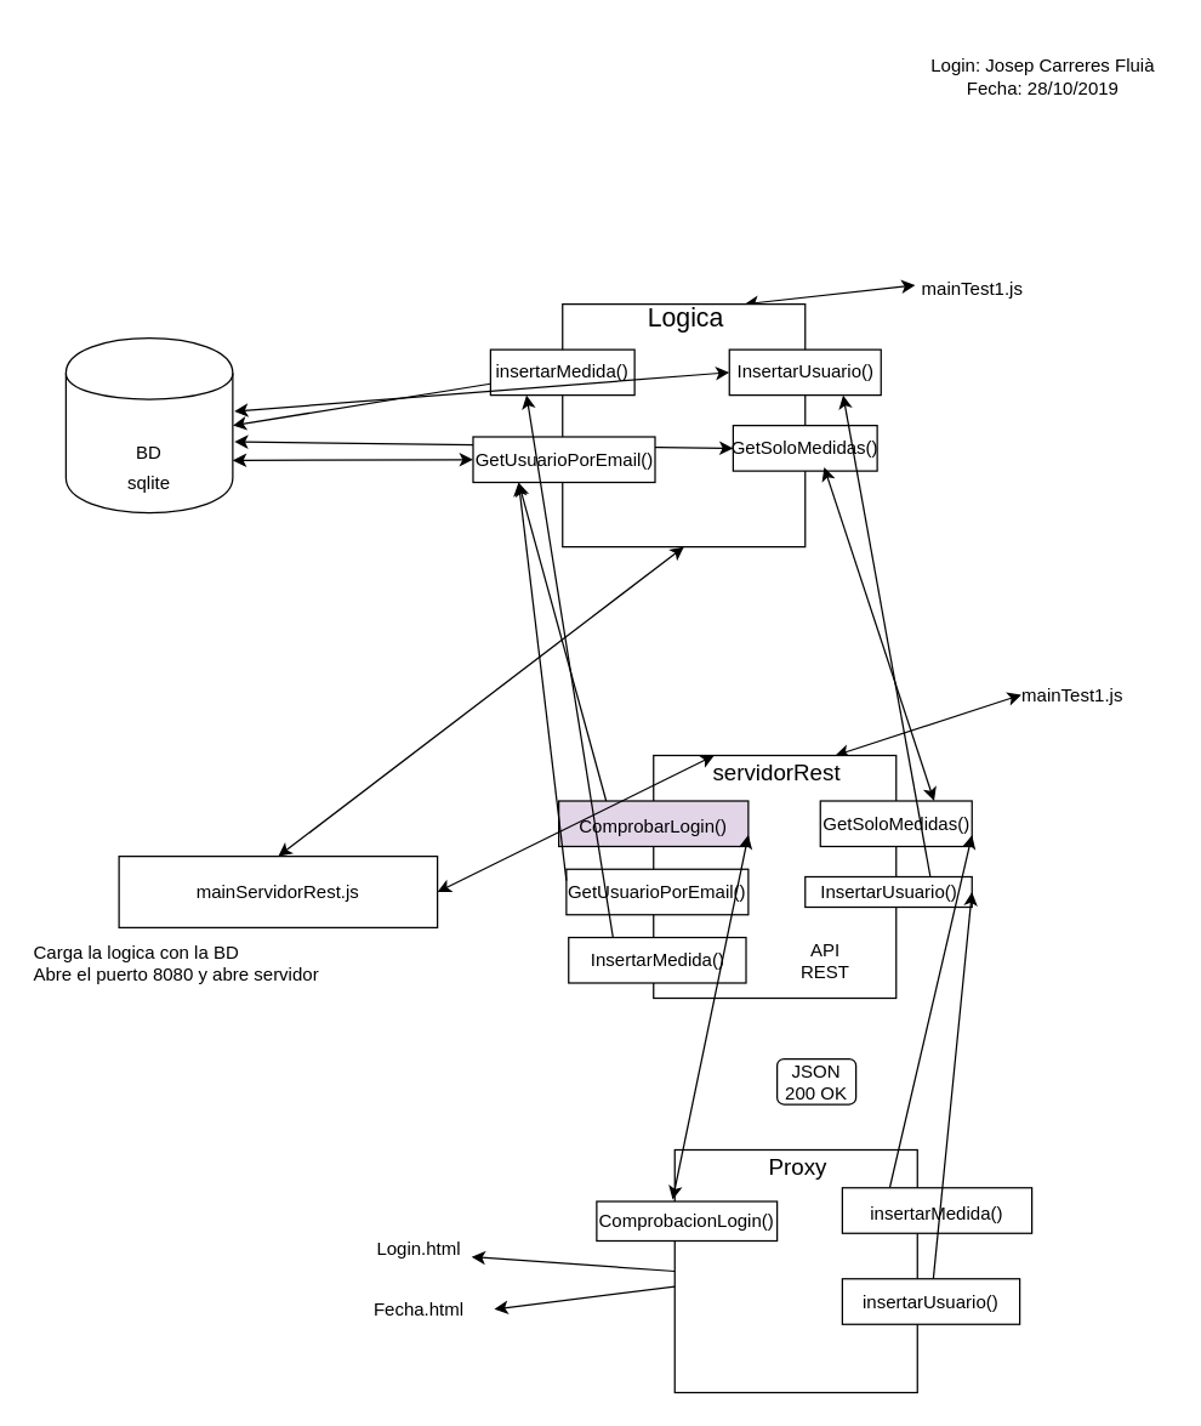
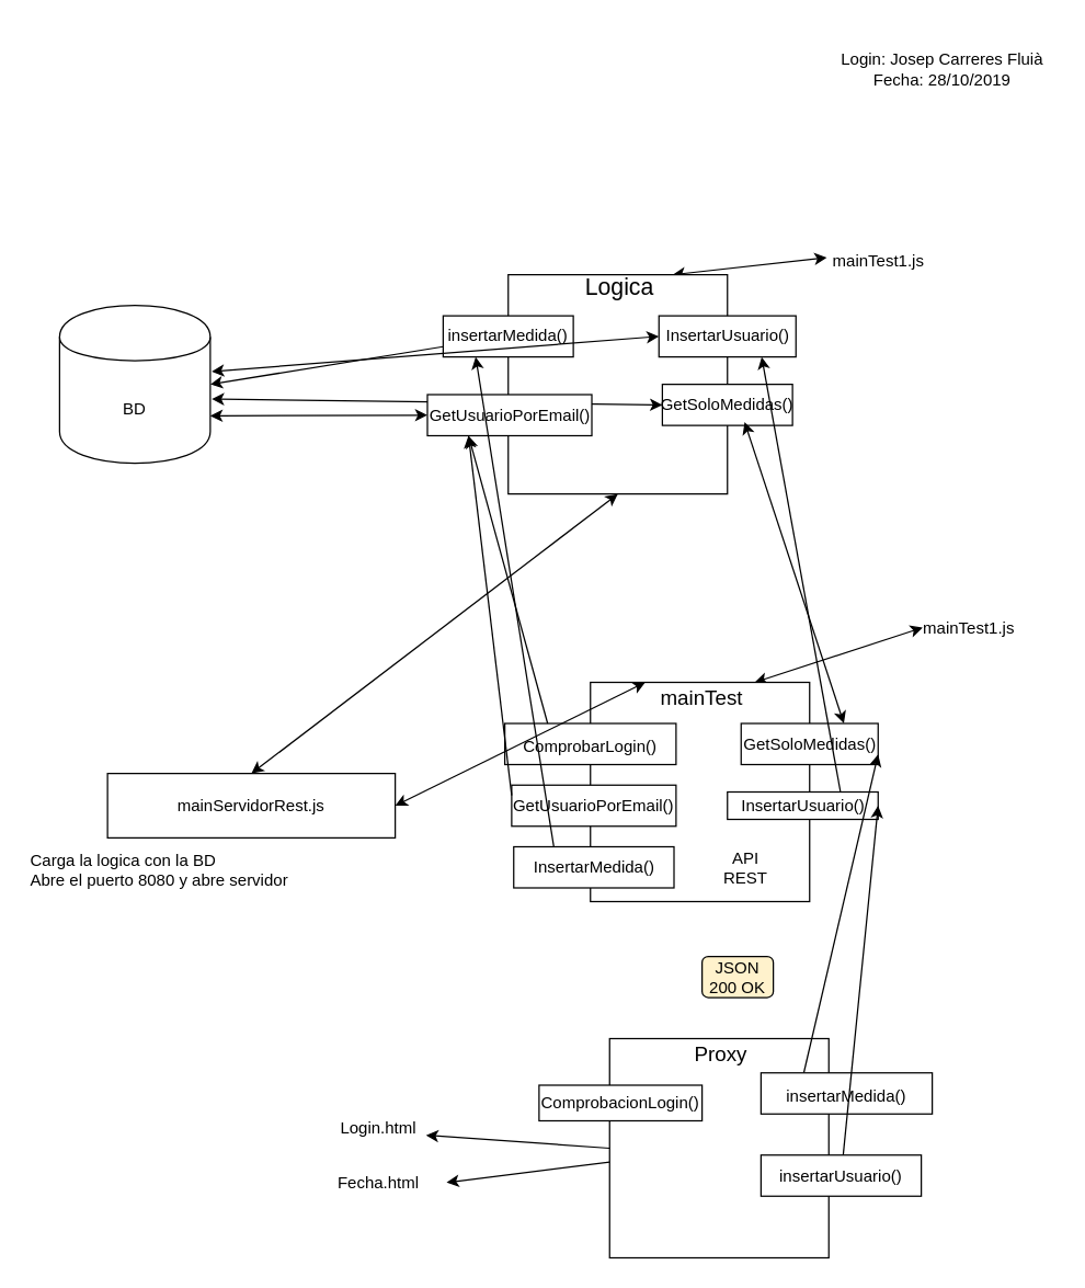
  <mxCell id="0" />
  <mxCell id="1" parent="0" />
  <mxCell id="2" style="edgeStyle=none;rounded=0;orthogonalLoop=1;jettySize=auto;html=1;exitX=0.75;exitY=0;exitDx=0;exitDy=0;startArrow=classic;startFill=1;fontSize=12;" edge="1" parent="1" source="3"><mxGeometry relative="1" as="geometry"><mxPoint x="603" y="187.5" as="targetPoint" /></mxGeometry></mxCell>
  <mxCell id="3" value="" style="whiteSpace=wrap;html=1;aspect=fixed;" vertex="1" parent="1"><mxGeometry x="370.5" y="200" width="160" height="160" as="geometry" /></mxCell>
  <mxCell id="4" value="&lt;font style=&quot;font-size: 17px&quot;&gt;Logica&lt;/font&gt;" style="text;html=1;strokeColor=none;fillColor=none;align=center;verticalAlign=middle;whiteSpace=wrap;rounded=0;" vertex="1" parent="1"><mxGeometry x="422.5" y="200" width="58" height="20" as="geometry" /></mxCell>
  <mxCell id="5" value="insertarMedida()" style="rounded=0;whiteSpace=wrap;html=1;" vertex="1" parent="1"><mxGeometry x="323" y="230" width="95" height="30" as="geometry" /></mxCell>
  <mxCell id="6" style="edgeStyle=none;rounded=0;orthogonalLoop=1;jettySize=auto;html=1;exitX=0;exitY=0.5;exitDx=0;exitDy=0;entryX=1.01;entryY=0.593;entryDx=0;entryDy=0;entryPerimeter=0;startArrow=classic;startFill=1;fontSize=12;" edge="1" parent="1" source="7" target="12"><mxGeometry relative="1" as="geometry" /></mxCell>
  <mxCell id="7" value="GetSoloMedidas()" style="rounded=0;whiteSpace=wrap;html=1;" vertex="1" parent="1"><mxGeometry x="483" y="280" width="95" height="30" as="geometry" /></mxCell>
  <mxCell id="8" style="rounded=0;orthogonalLoop=1;jettySize=auto;html=1;exitX=0;exitY=0.5;exitDx=0;exitDy=0;startArrow=classic;startFill=1;fontSize=12;entryX=1;entryY=0.7;entryDx=0;entryDy=0;" edge="1" parent="1" source="9" target="12"><mxGeometry relative="1" as="geometry"><mxPoint x="183" y="302.441" as="targetPoint" /></mxGeometry></mxCell>
  <mxCell id="9" value="GetUsuarioPorEmail()" style="rounded=0;whiteSpace=wrap;html=1;" vertex="1" parent="1"><mxGeometry x="311.5" y="287.5" width="120" height="30" as="geometry" /></mxCell>
  <mxCell id="10" style="edgeStyle=none;rounded=0;orthogonalLoop=1;jettySize=auto;html=1;exitX=0;exitY=0.5;exitDx=0;exitDy=0;startArrow=classic;startFill=1;fontSize=12;entryX=1.01;entryY=0.419;entryDx=0;entryDy=0;entryPerimeter=0;" edge="1" parent="1" source="11" target="12"><mxGeometry relative="1" as="geometry" /></mxCell>
  <mxCell id="11" value="InsertarUsuario()" style="rounded=0;whiteSpace=wrap;html=1;" vertex="1" parent="1"><mxGeometry x="480.5" y="230" width="100" height="30" as="geometry" /></mxCell>
  <mxCell id="12" value="BD" style="shape=cylinder;whiteSpace=wrap;html=1;boundedLbl=1;backgroundOutline=1;" vertex="1" parent="1"><mxGeometry x="43" y="222.5" width="110" height="115" as="geometry" /></mxCell>
  <mxCell id="13" style="edgeStyle=none;rounded=0;orthogonalLoop=1;jettySize=auto;html=1;exitX=0.75;exitY=0;exitDx=0;exitDy=0;startArrow=classic;startFill=1;fontSize=12;" edge="1" parent="1" source="14"><mxGeometry relative="1" as="geometry"><mxPoint x="673" y="457.5" as="targetPoint" /></mxGeometry></mxCell>
  <mxCell id="14" value="" style="whiteSpace=wrap;html=1;aspect=fixed;" vertex="1" parent="1"><mxGeometry x="430.5" y="497.5" width="160" height="160" as="geometry" /></mxCell>
- <mxCell id="15" value="&lt;font style=&quot;font-size: 15px;&quot;&gt;servidorRest&lt;br style=&quot;font-size: 15px;&quot;&gt;&lt;/font&gt;" style="text;html=1;strokeColor=none;fillColor=none;align=center;verticalAlign=middle;whiteSpace=wrap;rounded=0;fontSize=15;" vertex="1" parent="1"><mxGeometry x="483" y="497.5" width="58" height="20" as="geometry" /></mxCell>
+ <mxCell id="15" value="&lt;font style=&quot;font-size: 15px;&quot;&gt;mainTest&lt;br style=&quot;font-size: 15px;&quot;&gt;&lt;/font&gt;" style="text;html=1;strokeColor=none;fillColor=none;align=center;verticalAlign=middle;whiteSpace=wrap;rounded=0;fontSize=15;" vertex="1" parent="1"><mxGeometry x="483" y="497.5" width="58" height="20" as="geometry" /></mxCell>
  <mxCell id="16" value="InsertarUsuario()" style="rounded=0;whiteSpace=wrap;html=1;" vertex="1" parent="1"><mxGeometry x="530.5" y="577.5" width="110" height="20" as="geometry" /></mxCell>
  <mxCell id="17" value="GetSoloMedidas()" style="rounded=0;whiteSpace=wrap;html=1;" vertex="1" parent="1"><mxGeometry x="540.5" y="527.5" width="100" height="30" as="geometry" /></mxCell>
- <mxCell id="18" value="&lt;font style=&quot;font-size: 12px&quot;&gt;ComprobarLogin()&lt;/font&gt;" style="rounded=0;whiteSpace=wrap;html=1;fontSize=15;fillColor=#e1d5e7;" vertex="1" parent="1"><mxGeometry x="368" y="527.5" width="125" height="30" as="geometry" /></mxCell>
+ <mxCell id="18" value="&lt;font style=&quot;font-size: 12px&quot;&gt;ComprobarLogin()&lt;/font&gt;" style="rounded=0;whiteSpace=wrap;html=1;fontSize=15;" vertex="1" parent="1"><mxGeometry x="368" y="527.5" width="125" height="30" as="geometry" /></mxCell>
  <mxCell id="19" value="InsertarMedida()" style="rounded=0;whiteSpace=wrap;html=1;fontSize=12;" vertex="1" parent="1"><mxGeometry x="374.5" y="617.5" width="117" height="30" as="geometry" /></mxCell>
  <mxCell id="20" value="GetUsuarioPorEmail()" style="rounded=0;whiteSpace=wrap;html=1;fontSize=12;" vertex="1" parent="1"><mxGeometry x="373" y="572.5" width="120" height="30" as="geometry" /></mxCell>
  <mxCell id="21" value="" style="whiteSpace=wrap;html=1;aspect=fixed;" vertex="1" parent="1"><mxGeometry x="444.5" y="757.5" width="160" height="160" as="geometry" /></mxCell>
  <mxCell id="22" value="&lt;font style=&quot;font-size: 15px&quot;&gt;Proxy&lt;br style=&quot;font-size: 15px&quot;&gt;&lt;/font&gt;" style="text;html=1;strokeColor=none;fillColor=none;align=center;verticalAlign=middle;whiteSpace=wrap;rounded=0;fontSize=15;" vertex="1" parent="1"><mxGeometry x="497" y="757.5" width="58" height="20" as="geometry" /></mxCell>
  <mxCell id="23" value="ComprobacionLogin()" style="rounded=0;whiteSpace=wrap;html=1;" vertex="1" parent="1"><mxGeometry x="393" y="791.5" width="119" height="26" as="geometry" /></mxCell>
  <mxCell id="24" value="insertarUsuario()" style="rounded=0;whiteSpace=wrap;html=1;fontSize=12;" vertex="1" parent="1"><mxGeometry x="555" y="842.5" width="117" height="30" as="geometry" /></mxCell>
- <mxCell id="25" value="sqlite&lt;br&gt;" style="text;html=1;strokeColor=none;fillColor=none;align=center;verticalAlign=middle;whiteSpace=wrap;rounded=0;fontSize=12;" vertex="1" parent="1"><mxGeometry x="78" y="307.5" width="40" height="20" as="geometry" /></mxCell>
  <mxCell id="26" value="Login.html&lt;br&gt;" style="text;html=1;strokeColor=none;fillColor=none;align=center;verticalAlign=middle;whiteSpace=wrap;rounded=0;fontSize=12;" vertex="1" parent="1"><mxGeometry x="240.5" y="813" width="70" height="20" as="geometry" /></mxCell>
  <mxCell id="27" value="" style="endArrow=classic;html=1;fontSize=12;entryX=1;entryY=0.5;entryDx=0;entryDy=0;" edge="1" parent="1" source="21" target="28"><mxGeometry width="50" height="50" relative="1" as="geometry"><mxPoint x="383.3" y="872.5" as="sourcePoint" /><mxPoint x="422.5" y="862.5" as="targetPoint" /><Array as="points" /></mxGeometry></mxCell>
  <mxCell id="28" value="Fecha.html" style="text;html=1;strokeColor=none;fillColor=none;align=center;verticalAlign=middle;whiteSpace=wrap;rounded=0;fontSize=12;" vertex="1" parent="1"><mxGeometry x="225.5" y="852.5" width="100" height="20" as="geometry" /></mxCell>
  <mxCell id="29" value="" style="endArrow=classic;html=1;fontSize=12;exitX=0;exitY=0.5;exitDx=0;exitDy=0;entryX=1;entryY=0.75;entryDx=0;entryDy=0;" edge="1" parent="1" source="21" target="26"><mxGeometry width="50" height="50" relative="1" as="geometry"><mxPoint x="553.5" y="815" as="sourcePoint" /><mxPoint x="693.5" y="810" as="targetPoint" /><Array as="points" /></mxGeometry></mxCell>
  <mxCell id="30" value="" style="endArrow=classic;html=1;fontSize=12;exitX=0.25;exitY=0;exitDx=0;exitDy=0;entryX=1;entryY=0.75;entryDx=0;entryDy=0;" edge="1" parent="1" source="36" target="17"><mxGeometry width="50" height="50" relative="1" as="geometry"><mxPoint x="333" y="697.5" as="sourcePoint" /><mxPoint x="383" y="647.5" as="targetPoint" /></mxGeometry></mxCell>
- <mxCell id="31" value="JSON&lt;br&gt;200 OK" style="rounded=1;whiteSpace=wrap;html=1;fontSize=12;rotation=0;" vertex="1" parent="1"><mxGeometry x="512" y="697.5" width="52" height="30" as="geometry" /></mxCell>
- <mxCell id="32" value="" style="endArrow=classic;html=1;fontSize=12;exitX=0.421;exitY=-0.049;exitDx=0;exitDy=0;exitPerimeter=0;entryX=1;entryY=0.75;entryDx=0;entryDy=0;startArrow=classic;startFill=1;" edge="1" parent="1" source="23" target="18"><mxGeometry width="50" height="50" relative="1" as="geometry"><mxPoint x="443" y="657.5" as="sourcePoint" /><mxPoint x="493" y="607.5" as="targetPoint" /></mxGeometry></mxCell>
+ <mxCell id="31" value="JSON&lt;br&gt;200 OK" style="rounded=1;whiteSpace=wrap;html=1;fontSize=12;rotation=0;fillColor=#fff2cc;" vertex="1" parent="1"><mxGeometry x="512" y="697.5" width="52" height="30" as="geometry" /></mxCell>
  <mxCell id="33" value="" style="endArrow=classic;html=1;fontSize=12;entryX=0.75;entryY=0;entryDx=0;entryDy=0;exitX=0.632;exitY=0.917;exitDx=0;exitDy=0;exitPerimeter=0;startArrow=classic;startFill=1;" edge="1" parent="1" source="7" target="17"><mxGeometry width="50" height="50" relative="1" as="geometry"><mxPoint x="603" y="367.5" as="sourcePoint" /><mxPoint x="313" y="497.5" as="targetPoint" /></mxGeometry></mxCell>
  <mxCell id="34" value="" style="endArrow=classic;html=1;fontSize=12;exitX=0.25;exitY=0;exitDx=0;exitDy=0;entryX=0.25;entryY=1;entryDx=0;entryDy=0;" edge="1" parent="1" source="18" target="9"><mxGeometry width="50" height="50" relative="1" as="geometry"><mxPoint x="23" y="537.5" as="sourcePoint" /><mxPoint x="73" y="487.5" as="targetPoint" /></mxGeometry></mxCell>
  <mxCell id="35" value="" style="endArrow=classic;html=1;fontSize=12;exitX=0.25;exitY=0;exitDx=0;exitDy=0;entryX=0.25;entryY=1;entryDx=0;entryDy=0;" edge="1" parent="1" source="19" target="5"><mxGeometry width="50" height="50" relative="1" as="geometry"><mxPoint x="73" y="537.5" as="sourcePoint" /><mxPoint x="123" y="487.5" as="targetPoint" /></mxGeometry></mxCell>
  <mxCell id="36" value="&lt;font style=&quot;font-size: 12px&quot;&gt;insertarMedida&lt;/font&gt;&lt;span style=&quot;font-size: 12px&quot;&gt;()&lt;/span&gt;" style="rounded=0;whiteSpace=wrap;html=1;fontSize=15;" vertex="1" parent="1"><mxGeometry x="555" y="782.5" width="125" height="30" as="geometry" /></mxCell>
  <mxCell id="37" value="" style="endArrow=classic;html=1;fontSize=12;entryX=1;entryY=0.5;entryDx=0;entryDy=0;" edge="1" parent="1" source="24" target="16"><mxGeometry width="50" height="50" relative="1" as="geometry"><mxPoint x="563.5" y="813" as="sourcePoint" /><mxPoint x="783" y="877.5" as="targetPoint" /><Array as="points" /></mxGeometry></mxCell>
  <mxCell id="38" value="" style="endArrow=classic;html=1;fontSize=12;exitX=0.75;exitY=0;exitDx=0;exitDy=0;entryX=0.75;entryY=1;entryDx=0;entryDy=0;" edge="1" parent="1" source="16" target="11"><mxGeometry width="50" height="50" relative="1" as="geometry"><mxPoint x="640.5" y="467.5" as="sourcePoint" /><mxPoint x="690.5" y="417.5" as="targetPoint" /></mxGeometry></mxCell>
  <mxCell id="39" value="" style="endArrow=classic;html=1;fontSize=12;exitX=0;exitY=0.25;exitDx=0;exitDy=0;entryX=0.25;entryY=1;entryDx=0;entryDy=0;" edge="1" parent="1" source="20" target="9"><mxGeometry width="50" height="50" relative="1" as="geometry"><mxPoint x="233" y="597.5" as="sourcePoint" /><mxPoint x="283" y="547.5" as="targetPoint" /></mxGeometry></mxCell>
  <mxCell id="40" value="" style="endArrow=classic;html=1;fontSize=12;exitX=0;exitY=0.75;exitDx=0;exitDy=0;entryX=1;entryY=0.5;entryDx=0;entryDy=0;" edge="1" parent="1" source="5" target="12"><mxGeometry width="50" height="50" relative="1" as="geometry"><mxPoint x="233" y="277.5" as="sourcePoint" /><mxPoint x="283" y="227.5" as="targetPoint" /></mxGeometry></mxCell>
  <mxCell id="41" value="mainTest1.js" style="text;html=1;strokeColor=none;fillColor=none;align=center;verticalAlign=middle;whiteSpace=wrap;rounded=0;fontSize=12;" vertex="1" parent="1"><mxGeometry x="672" y="447.5" width="70" height="20" as="geometry" /></mxCell>
  <mxCell id="42" value="mainTest1.js" style="text;html=1;strokeColor=none;fillColor=none;align=center;verticalAlign=middle;whiteSpace=wrap;rounded=0;fontSize=12;" vertex="1" parent="1"><mxGeometry x="620.5" y="180" width="40" height="20" as="geometry" /></mxCell>
  <mxCell id="43" style="edgeStyle=none;rounded=0;orthogonalLoop=1;jettySize=auto;html=1;exitX=1;exitY=0.5;exitDx=0;exitDy=0;entryX=0.25;entryY=0;entryDx=0;entryDy=0;startArrow=classic;startFill=1;fontSize=12;" edge="1" parent="1" source="44" target="14"><mxGeometry relative="1" as="geometry" /></mxCell>
  <mxCell id="44" value="mainServidorRest.js" style="rounded=0;whiteSpace=wrap;html=1;fontSize=12;" vertex="1" parent="1"><mxGeometry x="78" y="564" width="210" height="47" as="geometry" /></mxCell>
  <mxCell id="45" value="API REST&lt;br&gt;" style="text;html=1;strokeColor=none;fillColor=none;align=center;verticalAlign=middle;whiteSpace=wrap;rounded=0;fontSize=12;" vertex="1" parent="1"><mxGeometry x="524" y="622.5" width="40" height="20" as="geometry" /></mxCell>
  <mxCell id="46" value="" style="endArrow=classic;startArrow=classic;html=1;fontSize=12;exitX=0.5;exitY=0;exitDx=0;exitDy=0;entryX=0.5;entryY=1;entryDx=0;entryDy=0;" edge="1" parent="1" source="44" target="3"><mxGeometry width="50" height="50" relative="1" as="geometry"><mxPoint x="173" y="547.5" as="sourcePoint" /><mxPoint x="223" y="497.5" as="targetPoint" /></mxGeometry></mxCell>
  <mxCell id="47" value="Login: Josep Carreres Fluià&lt;br&gt;Fecha: 28/10/2019" style="text;html=1;strokeColor=none;fillColor=none;align=center;verticalAlign=middle;whiteSpace=wrap;rounded=0;fontSize=12;" vertex="1" parent="1"><mxGeometry x="605" y="20" width="165" height="60" as="geometry" /></mxCell>
  <mxCell id="48" value="Carga la logica con la BD&lt;br&gt;Abre el puerto 8080 y abre servidor&lt;br&gt;&amp;nbsp;" style="text;html=1;resizable=0;points=[];autosize=1;align=left;verticalAlign=top;spacingTop=-4;fontSize=12;" vertex="1" parent="1"><mxGeometry x="20" y="617.5" width="200" height="40" as="geometry" /></mxCell>
